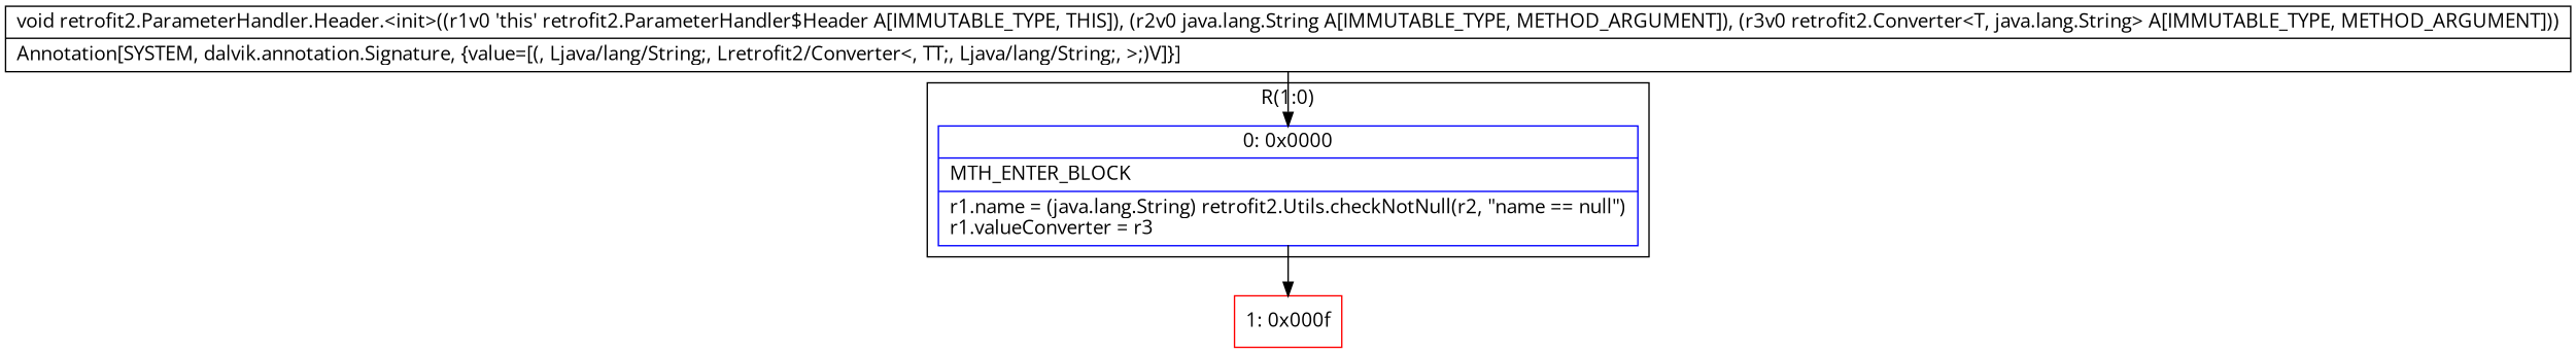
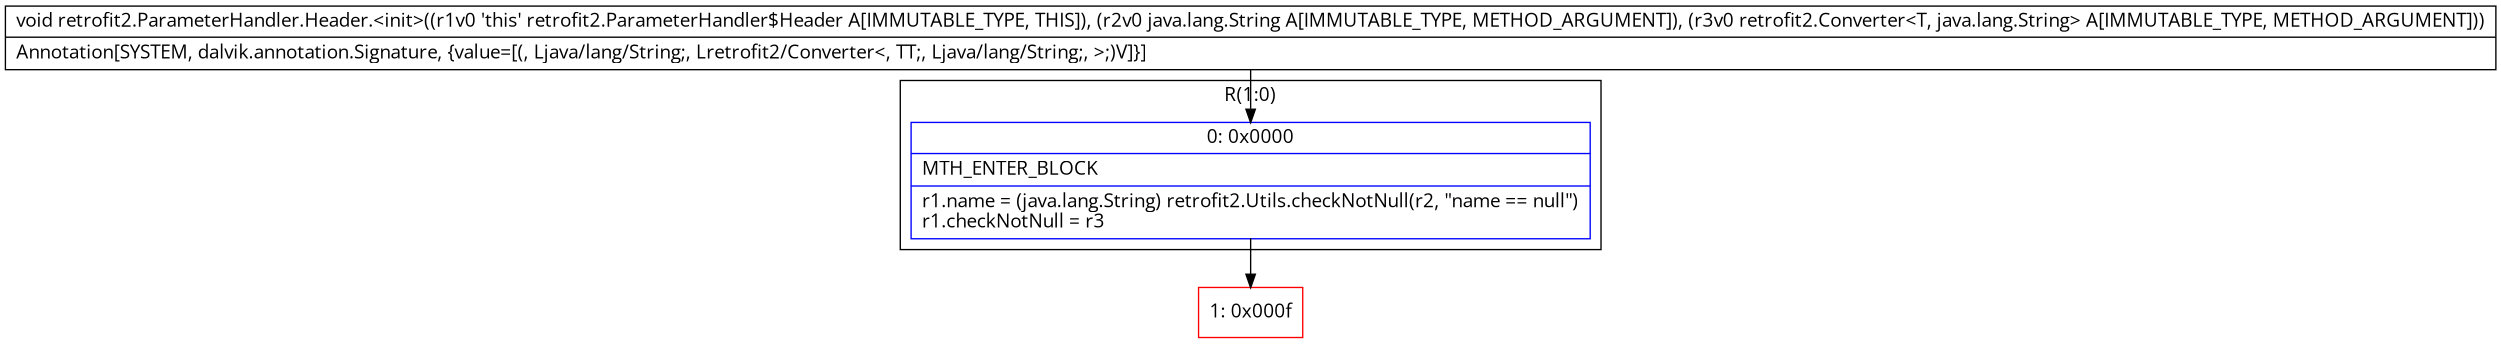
  digraph {
    fontname="Open Sans"
    node [shape=record fontname="Open Sans"]
    edge [fontname="Open Sans"]
-   n1 [color=blue label="{0\:\ 0x0000|MTH_ENTER_BLOCK\l|r1.name = (java.lang.String) retrofit2.Utils.checkNotNull(r2, \"name == null\")\lr1.valueConverter = r3\l}"]
+   n1 [color=blue label="{0\:\ 0x0000|MTH_ENTER_BLOCK\l|r1.name = (java.lang.String) retrofit2.Utils.checkNotNull(r2, \"name == null\")\lr1.checkNotNull = r3\l}"]
    n2 [color=red label="{1\:\ 0x000f}"]
    n3 [label="{void retrofit2.ParameterHandler.Header.\<init\>((r1v0 'this' retrofit2.ParameterHandler$Header A[IMMUTABLE_TYPE, THIS]), (r2v0 java.lang.String A[IMMUTABLE_TYPE, METHOD_ARGUMENT]), (r3v0 retrofit2.Converter\<T, java.lang.String\> A[IMMUTABLE_TYPE, METHOD_ARGUMENT]))  | Annotation[SYSTEM, dalvik.annotation.Signature, \{value=[(, Ljava\/lang\/String;, Lretrofit2\/Converter\<, TT;, Ljava\/lang\/String;, \>;)V]\}]\l}"]
    subgraph cluster_1 {
      label="R(1:0)"
      n1
    }
    n1 -> n2
    n3 -> n1
  }
